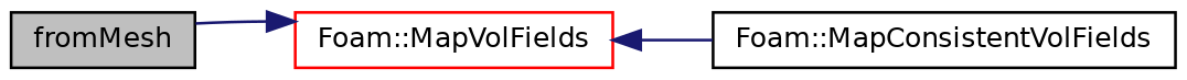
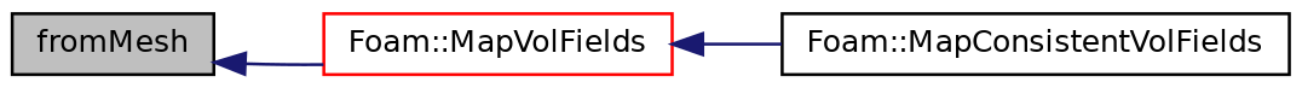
  digraph {
    rankdir=LR
    node [color=black fontname=Helvetica fontsize=10 shape=record]
    edge [color=midnightblue dir=back fontname=Helvetica fontsize=10 labelfontname=Helvetica labelfontsize=10 style=solid]
    n1 [fillcolor=grey75 fontcolor=black height=0.2 label=fromMesh style=filled width=0.4]
    n2 [color=red height=0.2 label="Foam::MapVolFields" width=0.4]
    n3 [height=0.2 label="Foam::MapConsistentVolFields" width=0.4]
-   n2 -> n1
+   n1 -> n2
    n2 -> n3
  }
